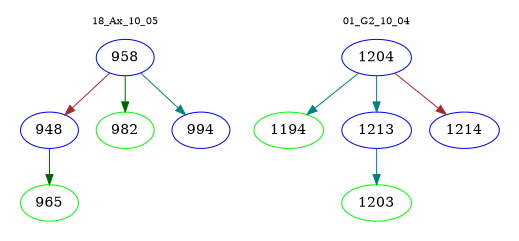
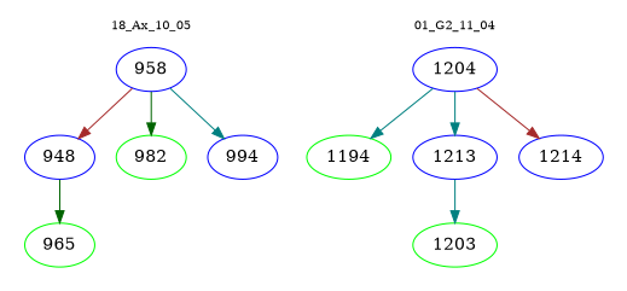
  digraph {
    node [color=blue]
    edge [color=teal]
    n1 [label=958]
    n2 [label=948]
    n3 [color=green label=982]
    n4 [label=994]
    n5 [color=green label=965]
    n6 [label=1204]
    n7 [color=green label=1194]
    n8 [label=1213]
    n9 [label=1214]
    n10 [color=green label=1203]
    subgraph cluster_1 {
      color=white
      fontsize=10
      label="18_Ax_10_05"
      n1
      n2
      n3
      n4
      n5
    }
    subgraph cluster_2 {
      color=white
      fontsize=10
-     label="01_G2_10_04"
+     label="01_G2_11_04"
      n6
      n7
      n8
      n9
      n10
    }
    n1 -> n2 [color=brown]
    n1 -> n3 [color=darkgreen]
    n1 -> n4
    n2 -> n5 [color=darkgreen]
    n6 -> n7
    n6 -> n8
    n6 -> n9 [color=brown]
    n8 -> n10
  }
